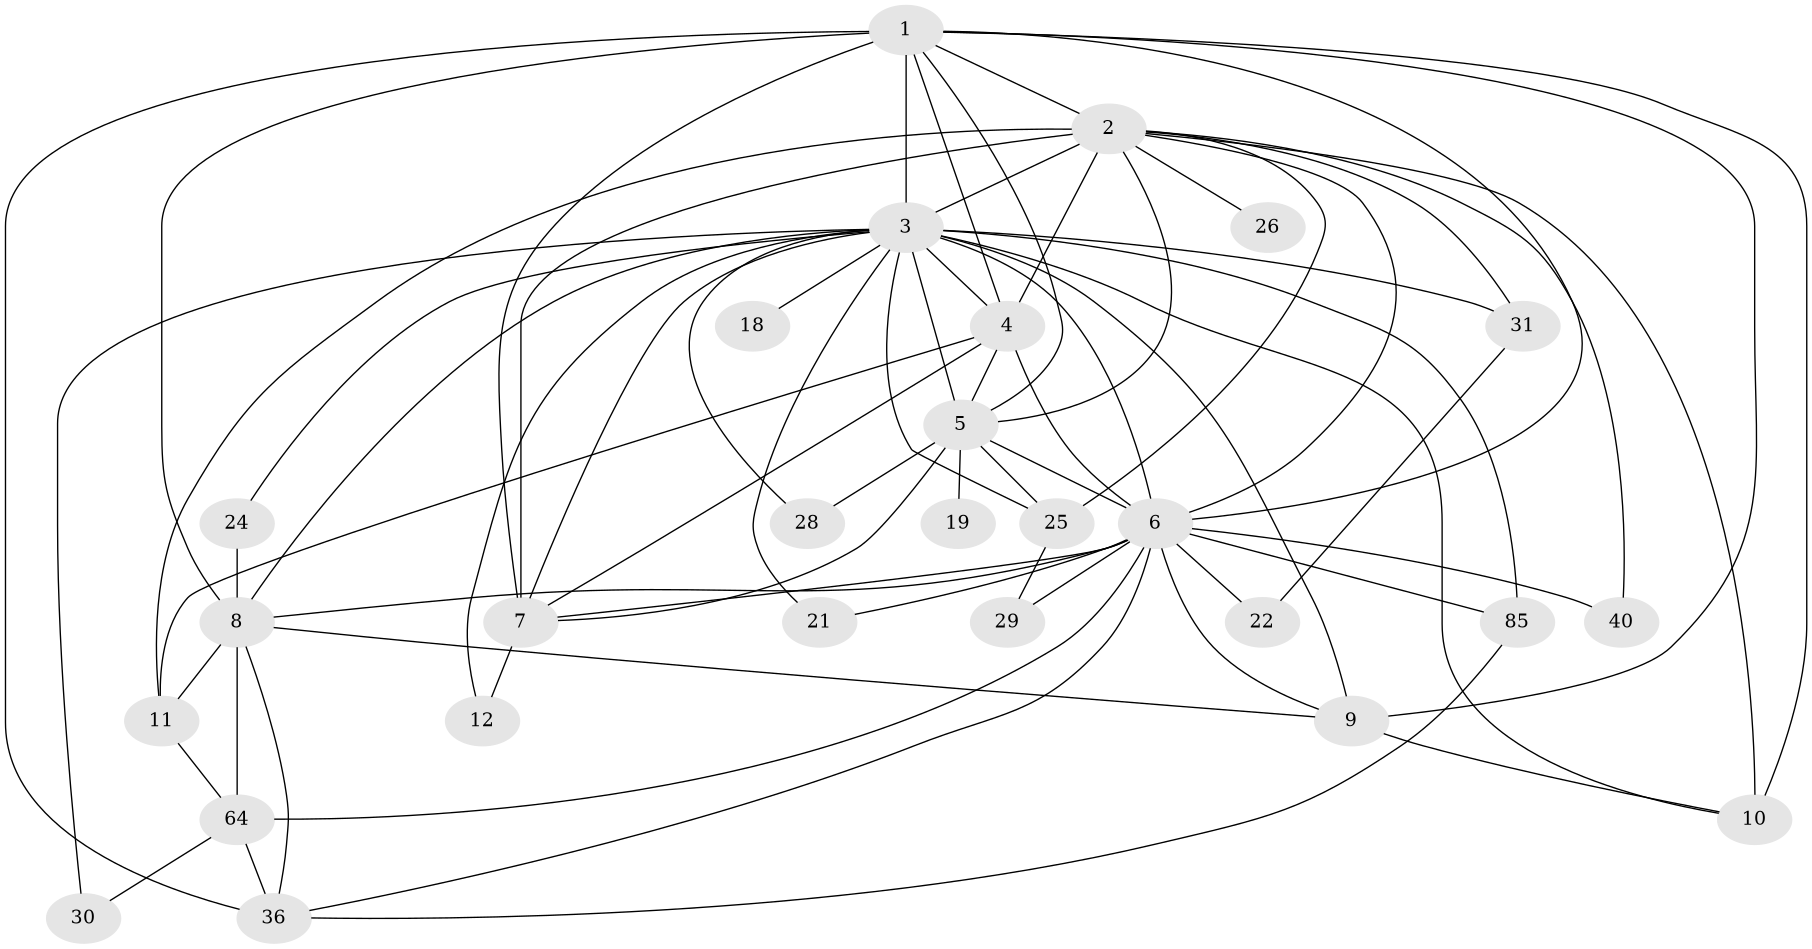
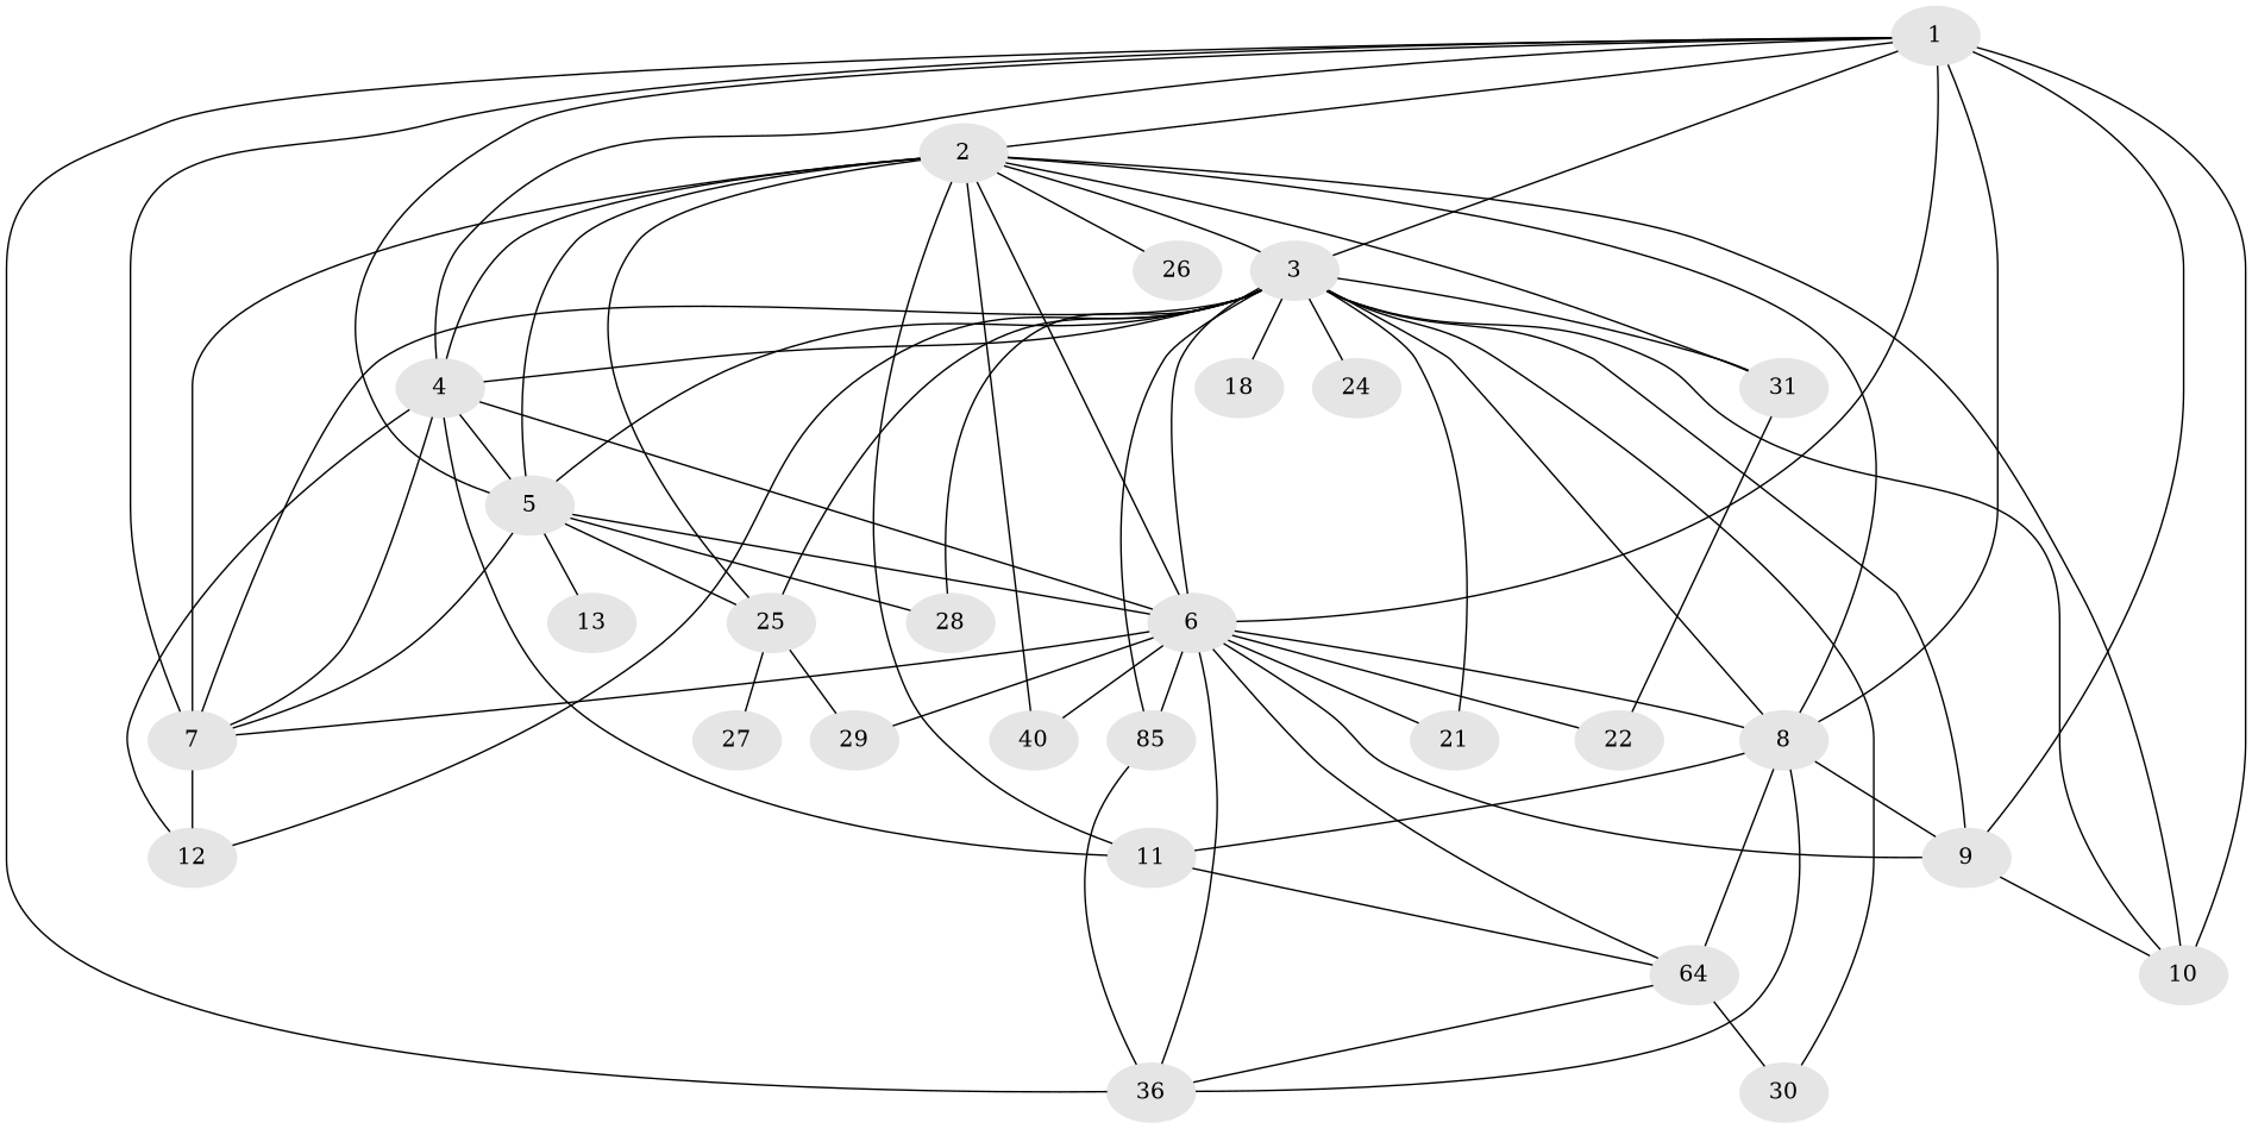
  graph {
    node [color=gray90 style=filled]
    edge [weight=1.0]
    1
    2
    3
    4
    5
    6
    7
    8
    9
    10
    n11 [label=36]
    11
    n13 [label=40]
    25
    26
    31
    12
    n18 [label=85]
    18
    21
    24
    28
    30
-   19
+   19 [label=13]
    22
    n26 [label=64]
    29
+   27
    1 -- 2 [weight=3.0]
    1 -- 3 [weight=3.0]
    1 -- 4 [weight=2.0]
    1 -- 5 [weight=3.0]
    1 -- 6 [weight=4.0]
    1 -- 7 [weight=4.0]
    1 -- 8 [weight=10.0]
    1 -- 9
    1 -- 10 [weight=4.0]
    1 -- n11 [weight=2.0]
    2 -- 3 [weight=4.0]
    2 -- 4 [weight=2.0]
    2 -- 5 [weight=2.0]
    2 -- 6 [weight=5.0]
    2 -- 7 [weight=13.0]
-   24 -- 8 [weight=4.0]
+   2 -- 8 [weight=4.0]
    2 -- 10
    2 -- 11
    2 -- n13
    2 -- 25
    2 -- 26
    2 -- 31
    3 -- 4
    3 -- 5
    3 -- 6 [weight=2.0]
    3 -- 7 [weight=2.0]
    3 -- 8 [weight=3.0]
    3 -- 9
    3 -- 10 [weight=2.0]
    3 -- 25
    3 -- 31
    3 -- 12
    3 -- n18
    3 -- 18
    3 -- 21
    3 -- 24
    3 -- 28
    3 -- 30
    4 -- 5
    4 -- 6 [weight=3.0]
    4 -- 7 [weight=2.0]
    4 -- 11 [weight=2.0]
+   4 -- 12
    5 -- 6 [weight=2.0]
    5 -- 7 [weight=2.0]
    5 -- 25
    5 -- 28
    5 -- 19
    6 -- 7 [weight=4.0]
    6 -- 8
    6 -- 9
    6 -- n11
    6 -- n13
    6 -- n18 [weight=2.0]
    6 -- 21
    6 -- 22
    6 -- n26
    6 -- 29
    7 -- 12
    8 -- 9
    8 -- n11
    8 -- 11
    8 -- n26 [weight=3.0]
    9 -- 10 [weight=2.0]
    11 -- n26
    25 -- 29
+   25 -- 27
    31 -- 22
    n18 -- n11
    n26 -- n11
    n26 -- 30
  }
